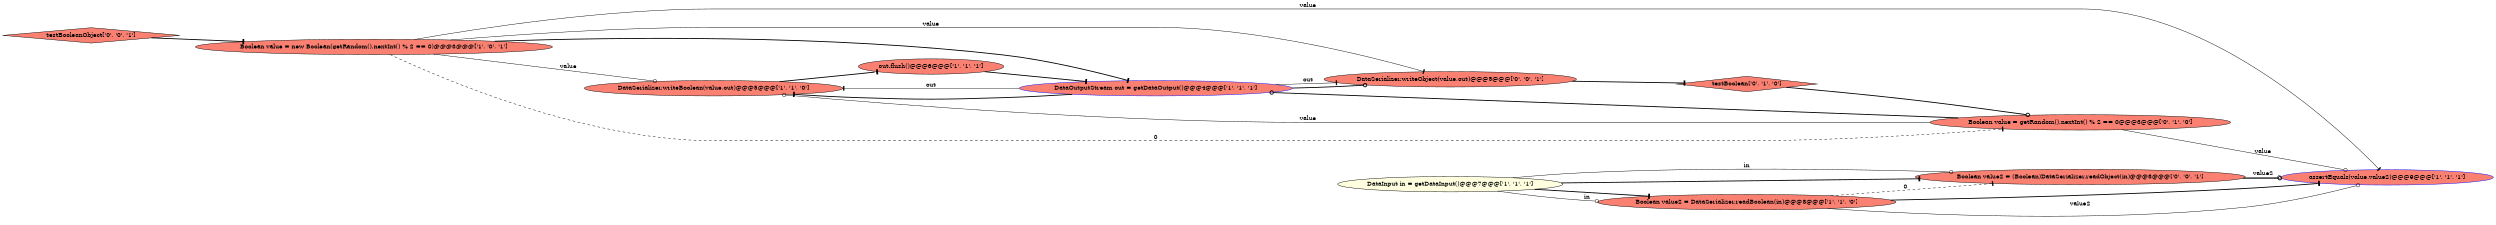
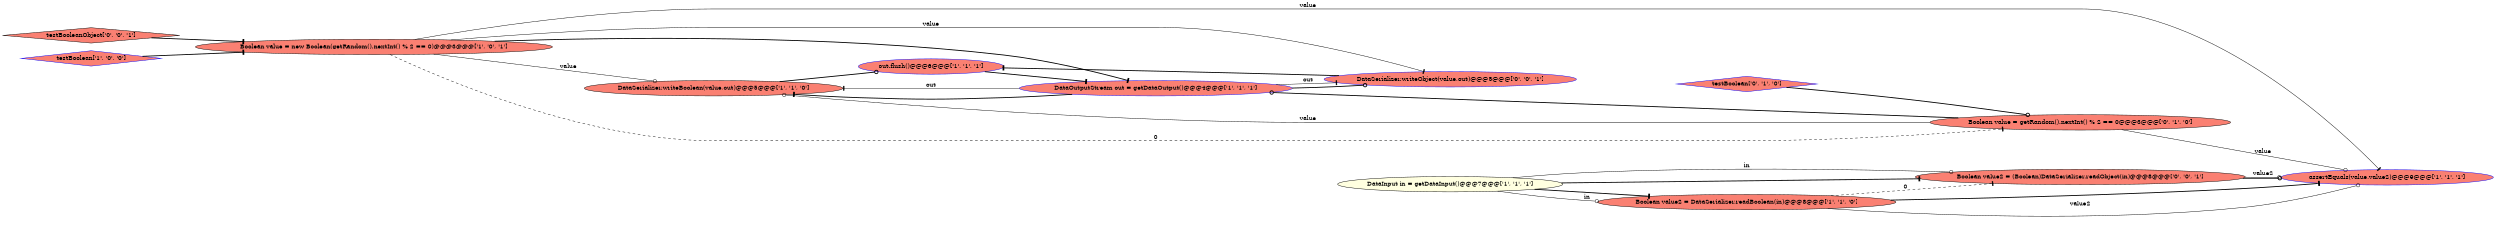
  digraph {
    rankdir=LR
    node [color=black fillcolor=salmon shape=ellipse style=filled]
    edge [arrowhead=tee style=bold]
    n1 [label="testBooleanObject['0', '0', '1']" shape=diamond]
    n2 [label="Boolean value = new Boolean(getRandom().nextInt() % 2 == 0)@@@3@@@['1', '0', '1']"]
    n3 [label="DataSerializer.writeBoolean(value,out)@@@5@@@['1', '1', '0']"]
-   n4 [label="DataSerializer.writeObject(value,out)@@@5@@@['0', '0', '1']"]
+   n4 [color=blue label="DataSerializer.writeObject(value,out)@@@5@@@['0', '0', '1']"]
    n5 [label="Boolean value = getRandom().nextInt() % 2 == 0@@@3@@@['0', '1', '0']"]
    n6 [color=blue label="DataOutputStream out = getDataOutput()@@@4@@@['1', '1', '1']"]
    n7 [color=blue label="assertEquals(value,value2)@@@9@@@['1', '1', '1']"]
-   n8 [label="out.flush()@@@6@@@['1', '1', '1']"]
-   n9 [label="testBoolean['0', '1', '0']" shape=diamond]
+   n8 [color=blue label="out.flush()@@@6@@@['1', '1', '1']"]
+   n9 [color=blue label="testBoolean['0', '1', '0']" shape=diamond]
    n10 [label="Boolean value2 = (Boolean)DataSerializer.readObject(in)@@@8@@@['0', '0', '1']"]
    n11 [fillcolor=lightyellow label="DataInput in = getDataInput()@@@7@@@['1', '1', '1']"]
    n12 [label="Boolean value2 = DataSerializer.readBoolean(in)@@@8@@@['1', '1', '0']"]
+   n13 [color=blue label="testBoolean['1', '0', '0']" shape=diamond]
    n1 -> n2
    n2 -> n3 [arrowhead=odot label=value style=solid]
    n2 -> n4 [label=value style=solid]
    n2 -> n5 [label=0 style=dashed]
    n2 -> n6
    n2 -> n7 [label=value style=solid]
-   n3 -> n8
-   n4 -> n9
+   n3 -> n8 [arrowhead=odot]
+   n4 -> n8
    n5 -> n3 [arrowhead=odot label=value style=solid]
    n5 -> n6 [arrowhead=odot]
    n5 -> n7 [arrowhead=odot label=value style=solid]
    n6 -> n3
    n6 -> n3 [label=out style=solid]
    n6 -> n4 [arrowhead=odot]
    n6 -> n4 [label=out style=solid]
    n8 -> n6
    n9 -> n5 [arrowhead=odot]
    n10 -> n7 [arrowhead=odot label=value2 style=solid]
    n10 -> n7 [arrowhead=odot]
    n11 -> n10 [arrowhead=odot label=in style=solid]
    n11 -> n10
    n11 -> n12
    n11 -> n12 [arrowhead=odot label=in style=solid]
    n12 -> n7
    n12 -> n7 [arrowhead=odot label=value2 style=solid]
    n12 -> n10 [label=0 style=dashed]
+   n13 -> n2
  }
